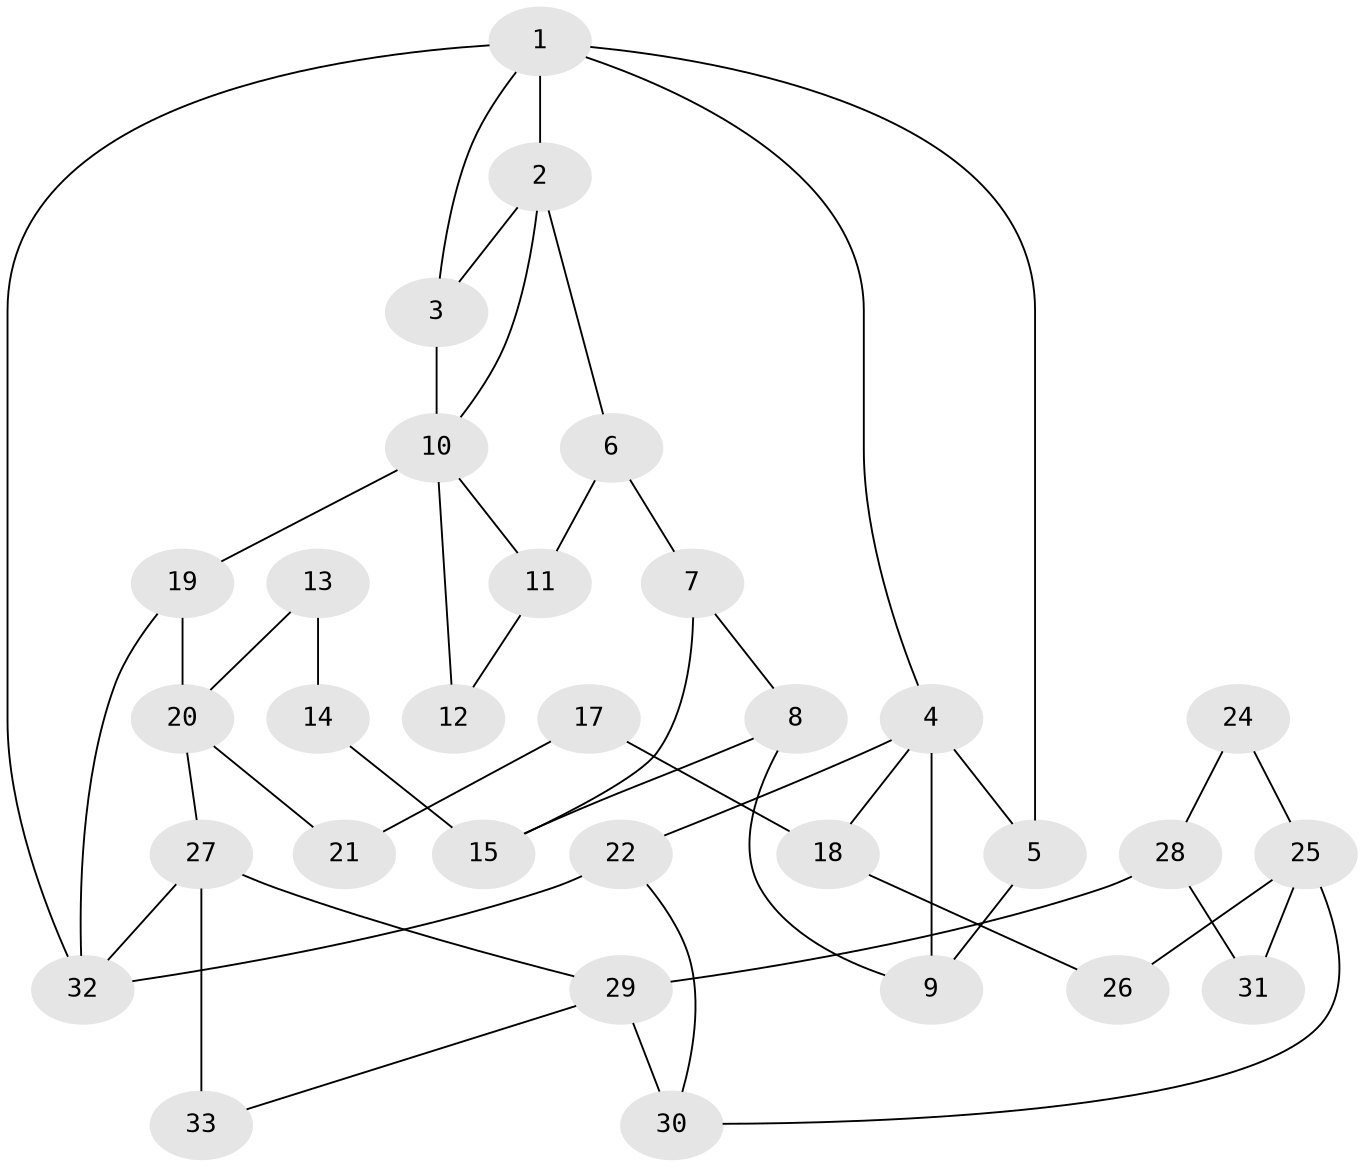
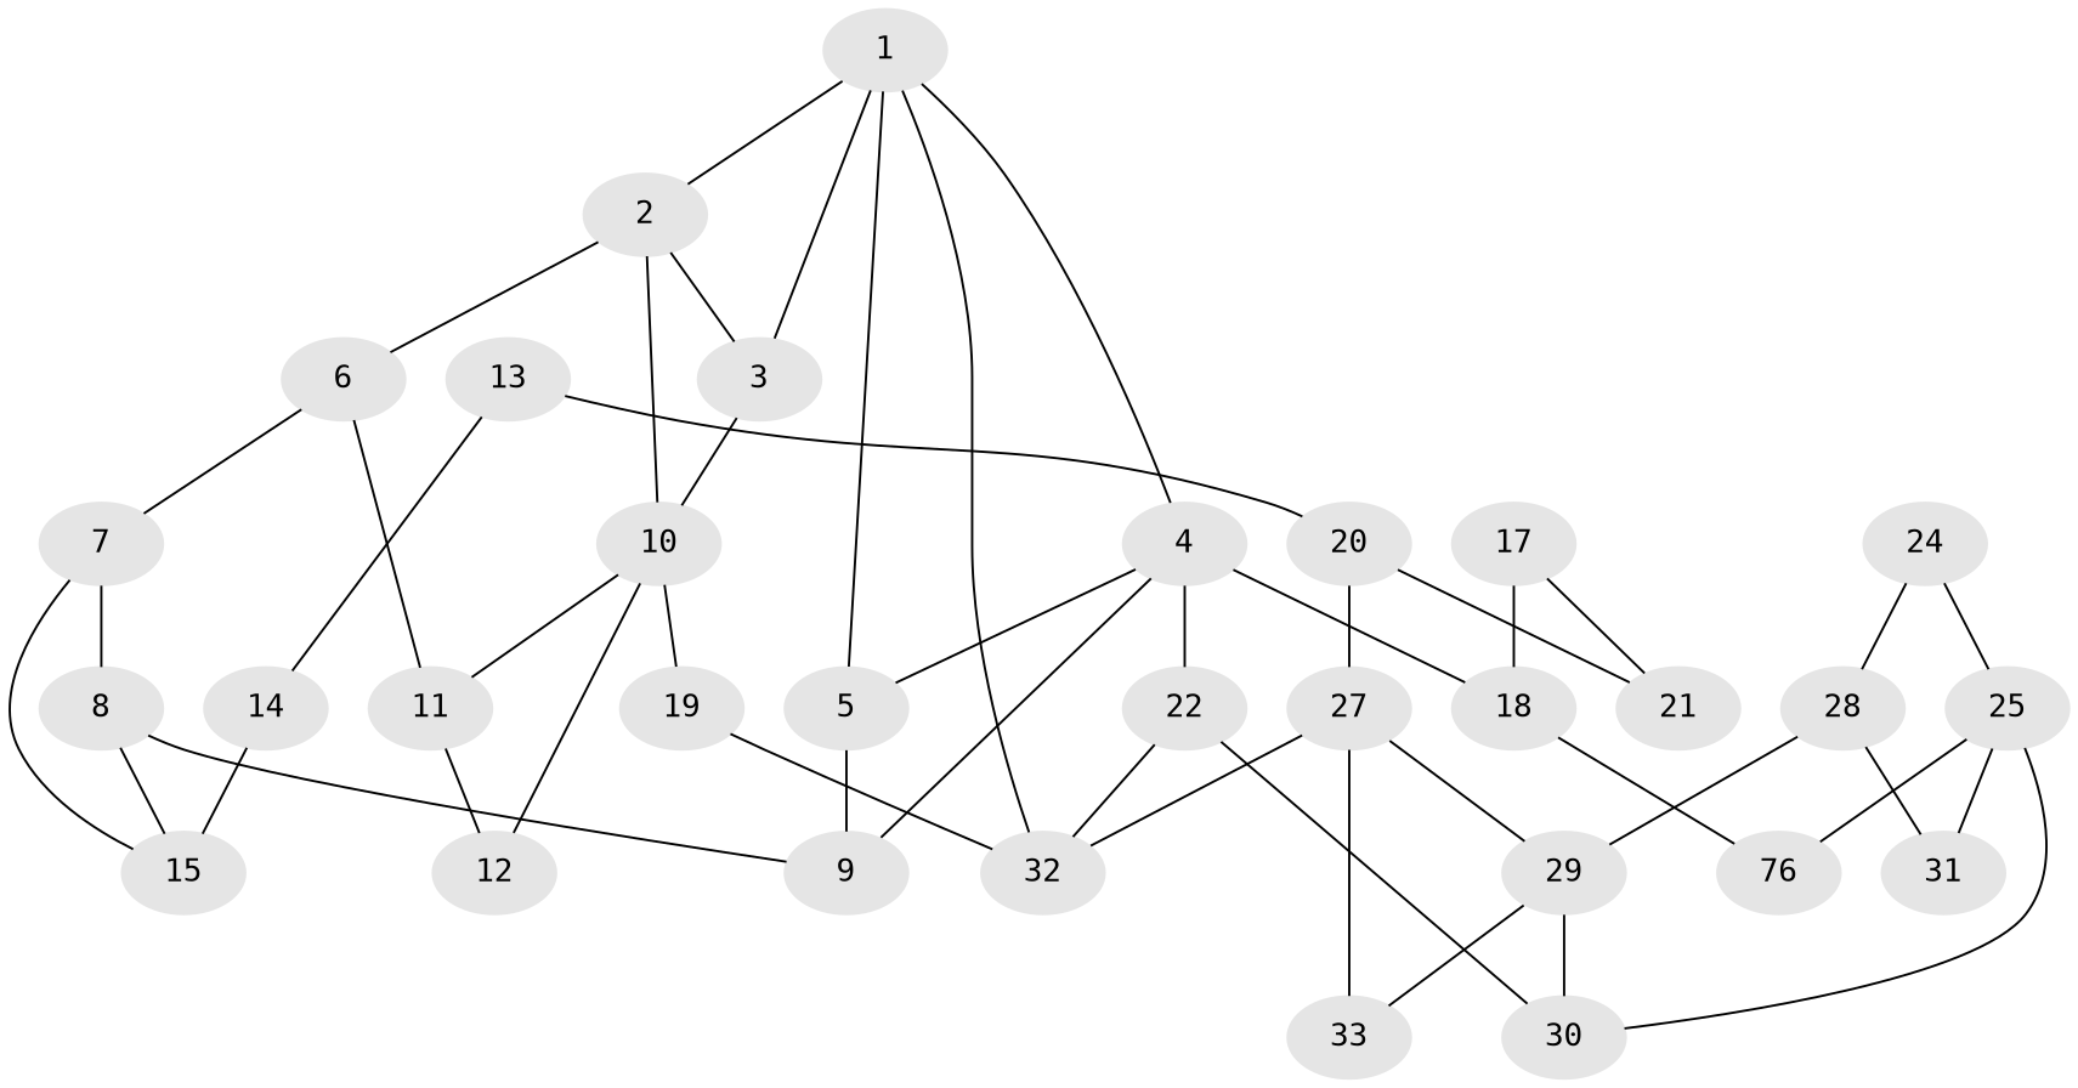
  graph {
    fontname="DejaVu Sans Mono"
    node [color=gray90 fontname="DejaVu Sans Mono" style=filled]
    edge [fontname="DejaVu Sans Mono" weight=1.0]
    1
    2
    3
    4
    5
    32
    6
    10
    9
    18
    22
    7
    11
    12
    19
-   26
+   26 [label=76]
    30
    8
    15
    20
    13
    14
    21
    27
    17
    29
    33
    24
    25
    28
    31
    1 -- 2
    1 -- 3
    1 -- 4
    1 -- 5
    1 -- 32
    2 -- 3
    2 -- 6
    2 -- 10
    3 -- 10
    4 -- 5
    4 -- 9
    4 -- 18 [weight=2.0]
    4 -- 22 [weight=2.0]
    5 -- 9
    6 -- 7
    6 -- 11
    10 -- 11
    10 -- 12
    10 -- 19 [weight=2.0]
    18 -- 26
    22 -- 32
    22 -- 30
    7 -- 8
    7 -- 15
    11 -- 12
    19 -- 32
-   19 -- 20 [weight=2.0]
    8 -- 9
    8 -- 15
    20 -- 21
    20 -- 27
    13 -- 20
    13 -- 14
    14 -- 15 [weight=2.0]
    27 -- 32
    27 -- 29
    27 -- 33 [weight=2.0]
    17 -- 18 [weight=2.0]
    17 -- 21
    29 -- 30 [weight=2.0]
    29 -- 33
    24 -- 25
    24 -- 28
    25 -- 26 [weight=2.0]
    25 -- 30
    25 -- 31 [weight=2.0]
    28 -- 29 [weight=2.0]
    28 -- 31
  }
